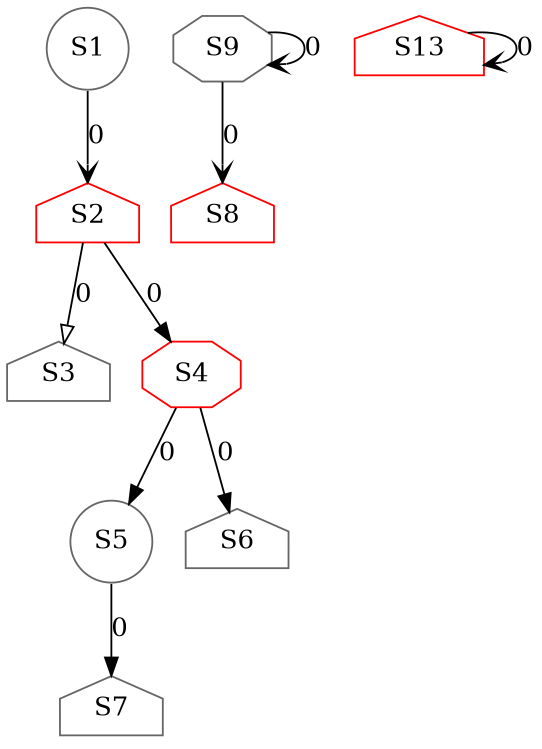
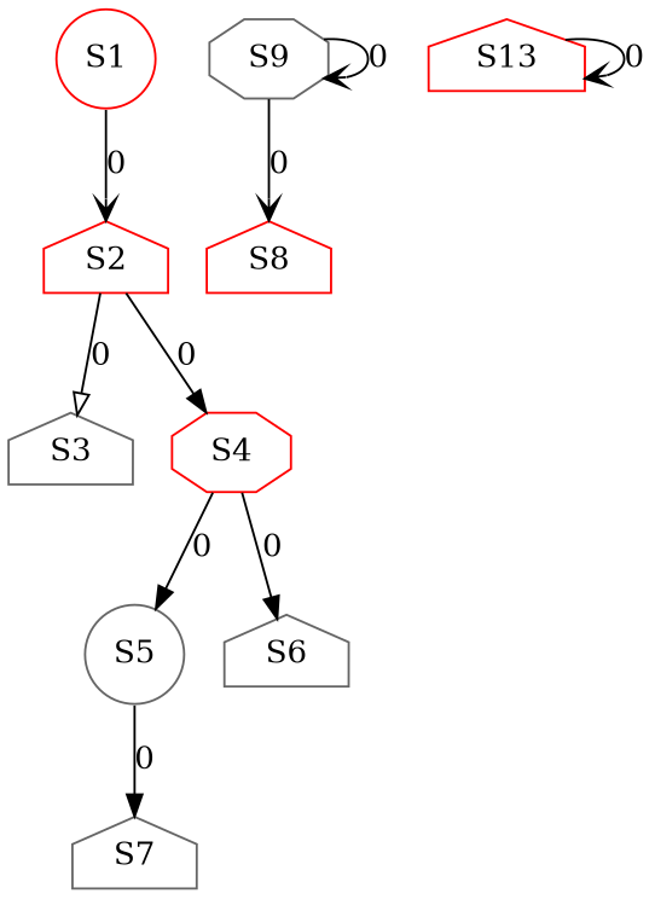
  strict digraph {
    node [color=red shape=house]
    edge [arrowhead=vee]
-   S1 [color=gray40 shape=circle]
+   S1 [shape=circle]
    S2
    S3 [color=gray40]
    S4 [shape=octagon]
    S5 [color=gray40 shape=circle]
    S6 [color=gray40]
    S7 [color=gray40]
    S9 [color=gray40 shape=octagon]
    S8
    n10 [label=S13]
    S1 -> S2 [label=0]
    S2 -> S3 [arrowhead=onormal label=0]
    S2 -> S4 [arrowhead=normal label=0]
    S4 -> S5 [arrowhead=normal label=0]
    S4 -> S6 [arrowhead=normal label=0]
    S5 -> S7 [arrowhead=normal label=0]
    S9 -> S9 [label=0]
    S9 -> S8 [label=0]
    n10 -> n10 [label=0]
  }
